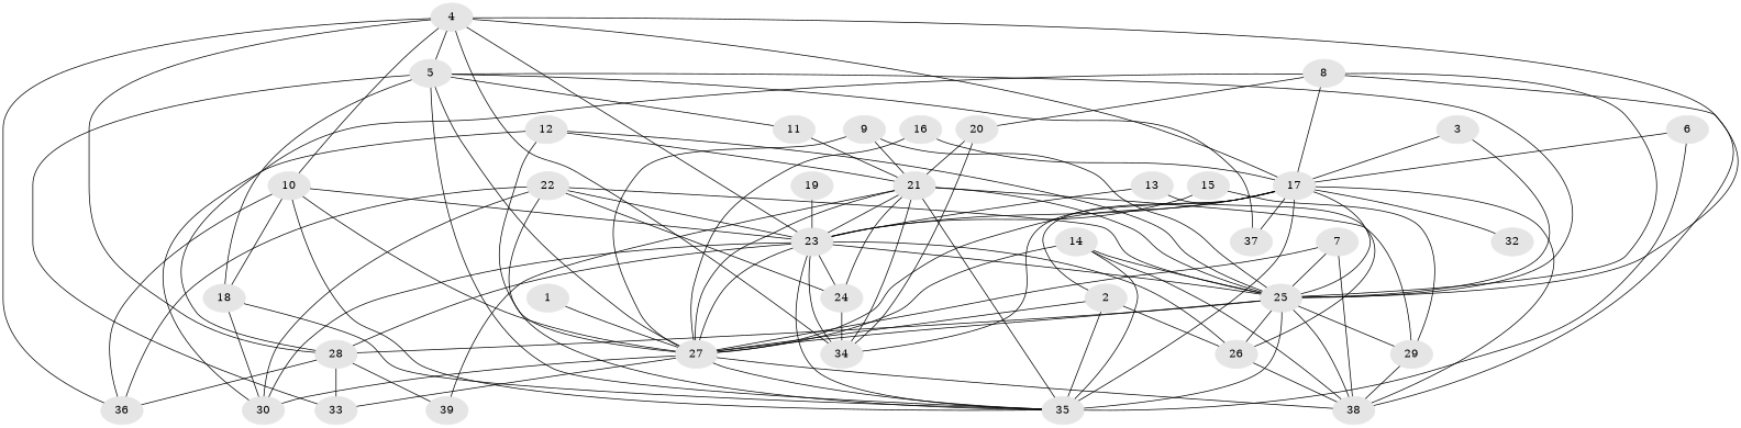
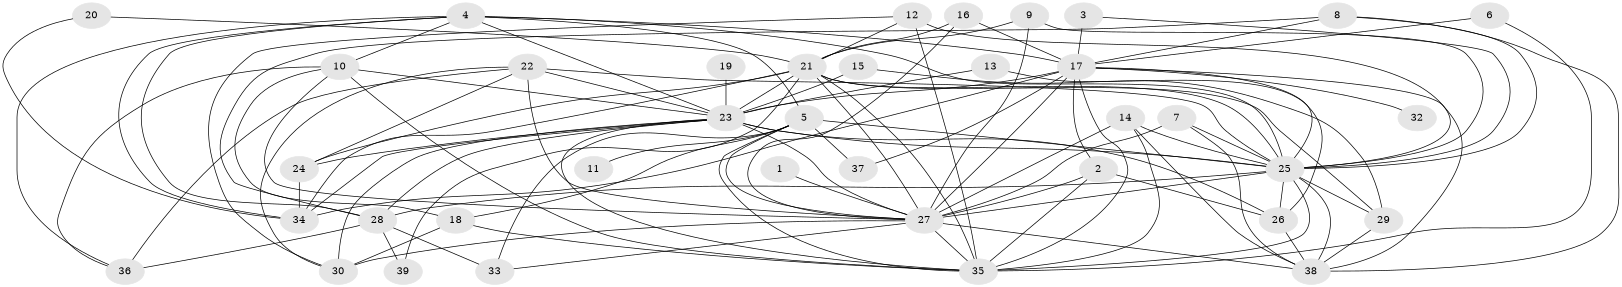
  graph {
    node [color=gray90 style=filled]
    edge [weight=1.0]
    1
    27
    35
    33
    38
    30
    2
    26
    3
    17
    25
    23
    34
    37
    32
    28
    29
    4
    5
    10
    36
    11
    18
    24
    n25 [label=39]
    21
    6
    7
    8
    20
    9
    12
    13
    14
    15
    16
    19
    22
    1 -- 27
    27 -- 35 [weight=2.0]
    27 -- 33
    27 -- 38
    27 -- 30
    2 -- 27
    2 -- 35
    2 -- 26
    26 -- 38
    3 -- 17
    3 -- 25
    17 -- 27
    17 -- 35
    17 -- 38
    17 -- 2
    17 -- 25 [weight=4.0]
    17 -- 23 [weight=4.0]
    17 -- 34
    17 -- 37
    17 -- 32
    25 -- 27 [weight=5.0]
    25 -- 35 [weight=4.0]
    25 -- 38
    25 -- 26
    25 -- 28
    25 -- 29
    23 -- 27 [weight=3.0]
    23 -- 35 [weight=3.0]
    23 -- 30
    23 -- 26
    23 -- 25 [weight=10.0]
    23 -- 34
    23 -- 28
    23 -- 24 [weight=2.0]
    28 -- 33
    28 -- 36 [weight=2.0]
    28 -- n25
    29 -- 38
    4 -- 17
    4 -- 25
    4 -- 23
    4 -- 34
    4 -- 28
    4 -- 5
    4 -- 10
    4 -- 36
    5 -- 27 [weight=2.0]
    5 -- 35
    5 -- 33
    5 -- 25
    5 -- 37 [weight=2.0]
    5 -- 11
    5 -- 18
    10 -- 27
    10 -- 35
    10 -- 23
    10 -- 36
    10 -- 18
-   11 -- 21
+   16 -- 21
    18 -- 35
    18 -- 30
    24 -- 34 [weight=2.0]
    21 -- 27
    21 -- 35 [weight=3.0]
    21 -- 25 [weight=4.0]
    21 -- 23 [weight=3.0]
    21 -- 34
    21 -- 29
    21 -- 24
    21 -- n25
    6 -- 35
    6 -- 17
    7 -- 27
    7 -- 38
    7 -- 25
    8 -- 38
    8 -- 17
    8 -- 25
    8 -- 28
-   8 -- 20
    20 -- 34
    20 -- 21
    9 -- 27
    9 -- 25
    9 -- 21
    12 -- 35 [weight=2.0]
    12 -- 30
    12 -- 25
    12 -- 21
    13 -- 26
    13 -- 23
    14 -- 27
    14 -- 35
    14 -- 38
    14 -- 25
    15 -- 23
    15 -- 29
    16 -- 27
    16 -- 17
    19 -- 23
    22 -- 27
    22 -- 30
    22 -- 25
    22 -- 23 [weight=2.0]
    22 -- 36
    22 -- 24
  }
